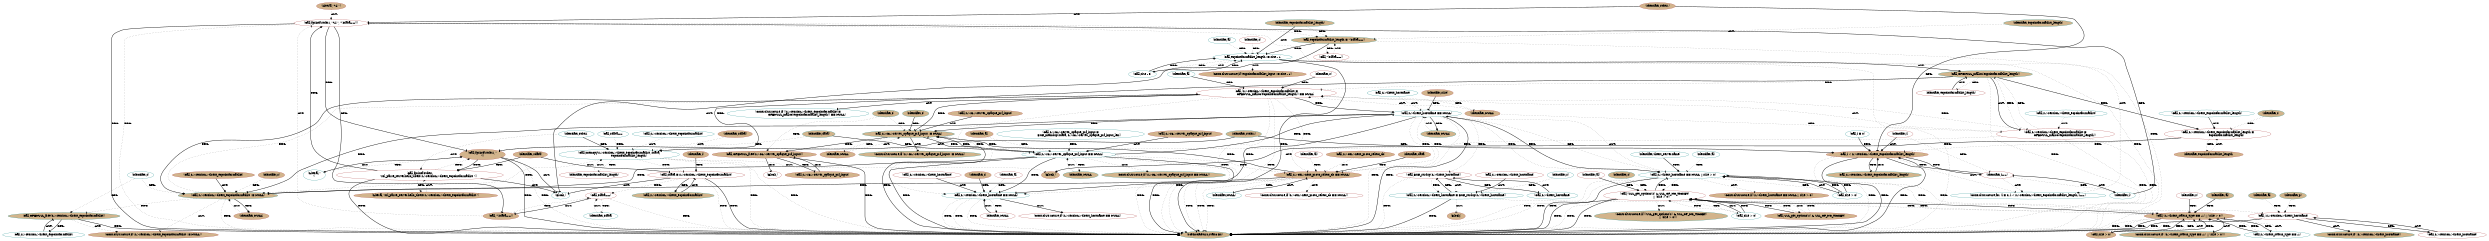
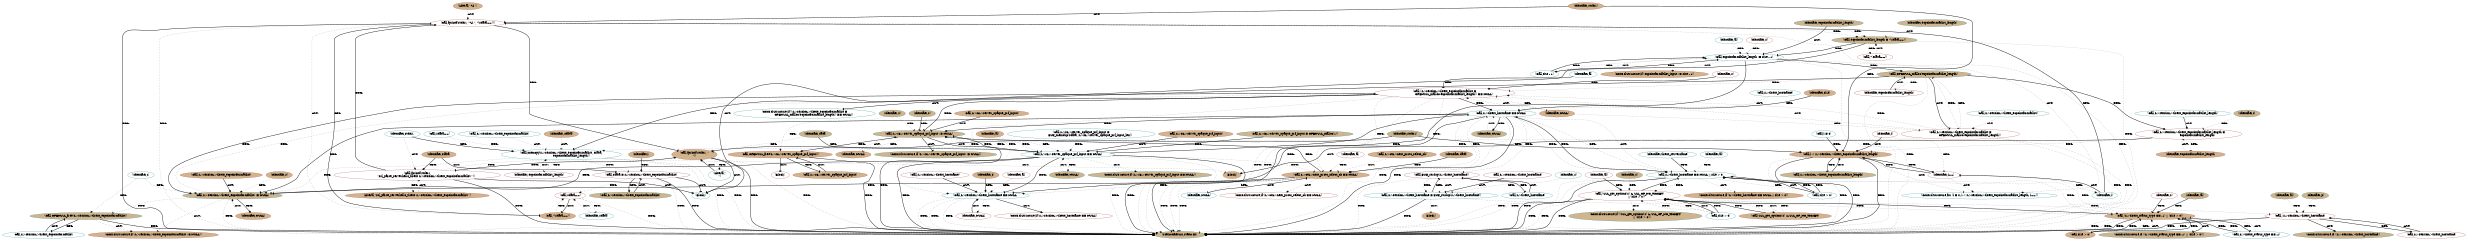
  digraph {
    node [color=brown fillcolor=white style=filled]
    edge [arrowhead=tee style=dotted]
    n1 [label="(Call,fprintf(stderr, \"%i \", *(sdata++)))"]
    n2 [fillcolor=tan label="(Call,fprintf(stderr, \"\n\"))"]
    n3 [color=teal fillcolor=tan label="(Call,ecpointformatlist_length = *(sdata++))"]
    n4 [color=teal fillcolor=tan label="(MethodReturn,static int)"]
    n5 [fillcolor=tan label="(Call,*(sdata++))"]
    n6 [color=teal label="(ControlStructure,for (i = 0; i < s->session->tlsext_ecpointformatlist_length; i++))"]
    n7 [label="(Call,fprintf(stderr,\n                    \"ssl_parse_serverhello_tlsext s->session->tlsext_ecpointformatlist \"))"]
    n8 [color=teal label="(Block,)"]
    n9 [color=teal label="(Literal,\"\n\")"]
    n10 [color=teal label="(Call,ecpointformatlist_length != size - 1)"]
    n11 [label="(Call,*(sdata++))"]
    n12 [label="(Call,sdata++)"]
    n13 [fillcolor=tan label="(Literal,\"ssl_parse_serverhello_tlsext s->session->tlsext_ecpointformatlist \")"]
    n14 [color=teal fillcolor=tan label="(Call,OPENSSL_malloc(ecpointformatlist_length))"]
-   n15 [color=teal label="(Call,size - 5)"]
+   n15 [color=teal label="(Call,size - 1)"]
    n16 [fillcolor=tan label="(ControlStructure,if (ecpointformatlist_input != size - 1))"]
    n17 [label="(Call,(s->session->tlsext_ecpointformatlist =\n                     OPENSSL_malloc(ecpointformatlist_length)) == NULL)"]
    n18 [label="(Call,s->session->tlsext_ecpointformatlist =\n                     OPENSSL_malloc(ecpointformatlist_length))"]
    n19 [color=teal label="(Call,memcpy(s->session->tlsext_ecpointformatlist, sdata,\n                       ecpointformatlist_length))"]
    n20 [label="(Call,s->session->tlsext_ecpointformatlist_length =\n                    ecpointformatlist_length)"]
    n21 [label="(Identifier,ecpointformatlist_length)"]
    n22 [color=teal label="(Call,s->tlsext_hostname == NULL)"]
    n23 [color=teal fillcolor=tan label="(Call,s->session->tlsext_ecpointformatlist != NULL)"]
    n24 [color=teal fillcolor=tan label="(Call,s->s3->server_opaque_prf_input != NULL)"]
    n25 [fillcolor=tan label="(Call,s->ctx->next_proto_select_cb == NULL)"]
    n26 [color=teal label="(Call,s->session->tlsext_hostname == NULL)"]
    n27 [fillcolor=tan label="(Identifier,NULL)"]
    n28 [color=teal label="(ControlStructure,if ((s->session->tlsext_ecpointformatlist =\n                     OPENSSL_malloc(ecpointformatlist_length)) == NULL))"]
    n29 [label="(Call,sdata = s->session->tlsext_ecpointformatlist)"]
    n30 [fillcolor=tan label="(Block,)"]
    n31 [label="(Identifier,ecpointformatlist_length)"]
    n32 [fillcolor=tan label="(Call,i < s->session->tlsext_ecpointformatlist_length)"]
    n33 [fillcolor=tan label="(Identifier,ecpointformatlist_length)"]
    n34 [color=teal label="(Call,s->tlsext_hostname == NULL || size > 0)"]
    n35 [label="(Call,BUF_strdup(s->tlsext_hostname))"]
    n36 [color=teal fillcolor=tan label="(Identifier,NULL)"]
    n37 [color=teal fillcolor=tan label="(Call,OPENSSL_free(s->session->tlsext_ecpointformatlist))"]
    n38 [fillcolor=tan label="(ControlStructure,if (s->session->tlsext_ecpointformatlist != NULL))"]
    n39 [fillcolor=tan label="(Identifier,NULL)"]
    n40 [fillcolor=tan label="(Call,OPENSSL_free(s->s3->server_opaque_prf_input))"]
    n41 [color=teal label="(Call,s->s3->server_opaque_prf_input == NULL)"]
    n42 [fillcolor=tan label="(Identifier,NULL)"]
    n43 [color=teal fillcolor=tan label="(ControlStructure,if (s->s3->server_opaque_prf_input != NULL))"]
    n44 [color=teal label="(Identifier,NULL)"]
    n45 [label="(ControlStructure,if (s->ctx->next_proto_select_cb == NULL))"]
    n46 [label="(ControlStructure,if (s->session->tlsext_hostname == NULL))"]
    n47 [label="(Identifier,NULL)"]
    n48 [label="(Call,(SSL_get_options(s) & SSL_OP_NO_TICKET)\n                || (size > 0))"]
    n49 [fillcolor=tan label="(Call,(s->tlsext_status_type == -1) || (size > 0))"]
    n50 [color=teal label="(Call,size > 0)"]
    n51 [fillcolor=tan label="(ControlStructure,if (s->tlsext_hostname == NULL || size > 0))"]
    n52 [color=teal label="(Call,s->session->tlsext_hostname = BUF_strdup(s->tlsext_hostname))"]
    n53 [color=teal label="(Call,s->tlsext_hostname)"]
    n54 [color=teal fillcolor=tan label="(ControlStructure,if ((SSL_get_options(s) & SSL_OP_NO_TICKET)\n                || (size > 0)))"]
    n55 [color=teal label="(Call,size > 0)"]
    n56 [fillcolor=tan label="(Call,SSL_get_options(s) & SSL_OP_NO_TICKET)"]
    n57 [color=teal label="(Call,s->tlsext_status_type == -1)"]
    n58 [fillcolor=tan label="(Call,size > 0)"]
    n59 [color=teal fillcolor=tan label="(ControlStructure,if ((s->tlsext_status_type == -1) || (size > 0)))"]
    n60 [color=teal label="(Call,s->session->tlsext_ecpointformatlist)"]
    n61 [fillcolor=tan label="(Call,s->s3->server_opaque_prf_input)"]
    n62 [label="(Block,)"]
    n63 [color=teal fillcolor=tan label="(Identifier,NULL)"]
    n64 [color=teal fillcolor=tan label="(ControlStructure,if (s->s3->server_opaque_prf_input == NULL))"]
    n65 [label="(Call,!s->session->tlsext_hostname)"]
    n66 [fillcolor=tan label="(Block,)"]
    n67 [label="(Call,s->session->tlsext_hostname)"]
    n68 [color=teal fillcolor=tan label="(ControlStructure,if (!s->session->tlsext_hostname))"]
    n69 [color=teal fillcolor=tan label="(Call,s->session->tlsext_ecpointformatlist)"]
    n70 [color=teal label="(Identifier,sdata)"]
    n71 [label="(Identifier,i++)"]
    n72 [color=teal fillcolor=tan label="(Call,s->session->tlsext_ecpointformatlist_length)"]
    n73 [color=teal label="(Identifier,i)"]
    n74 [color=teal label="(Call,s->tlsext_hostname)"]
    n75 [fillcolor=tan label="(Identifier,sdata)"]
    n76 [label="(Identifier,i)"]
    n77 [fillcolor=tan label="(Call,s->s3->server_opaque_prf_input)"]
    n78 [label="(Call,s->session->tlsext_hostname)"]
    n79 [color=teal fillcolor=tan label="(Identifier,al)"]
    n80 [color=teal label="(Call,s->session->tlsext_ecpointformatlist_length)"]
    n81 [label="(Call,s->session->tlsext_hostname)"]
    n82 [fillcolor=tan label="(Call,s->session->tlsext_ecpointformatlist)"]
    n83 [fillcolor=tan label="(Identifier,i)"]
    n84 [color=teal label="(Identifier,tlsext_servername)"]
    n85 [color=teal fillcolor=tan label="(Identifier,s)"]
    n86 [label="(Identifier,al)"]
    n87 [color=teal label="(Identifier,s)"]
    n88 [color=teal label="(Identifier,al)"]
    n89 [label="(Identifier,s)"]
    n90 [label="(Identifier,s)"]
    n91 [label="(Identifier,al)"]
    n92 [color=teal label="(Identifier,s)"]
    n93 [fillcolor=tan label="(Identifier,s)"]
    n94 [color=teal fillcolor=tan label="(Identifier,ecpointformatlist_length)"]
    n95 [color=teal label="(Call,sdata++)"]
    n96 [color=teal fillcolor=tan label="(Identifier,data)"]
    n97 [color=teal fillcolor=tan label="(Identifier,s)"]
    n98 [color=teal fillcolor=tan label="(Identifier,s)"]
    n99 [color=teal label="(Identifier,al)"]
    n100 [color=teal fillcolor=tan label="(Identifier,stderr)"]
    n101 [fillcolor=tan label="(Call,s->ctx->next_proto_select_cb)"]
    n102 [label="(Identifier,s)"]
    n103 [color=teal label="(Call,s->session->tlsext_ecpointformatlist)"]
    n104 [color=teal fillcolor=tan label="(Identifier,al)"]
    n105 [color=teal fillcolor=tan label="(Identifier,p)"]
    n106 [label="(Identifier,al)"]
    n107 [color=teal fillcolor=tan label="(Identifier,s)"]
    n108 [color=teal label="(Call,i = 0)"]
    n109 [fillcolor=tan label="(Identifier,stderr)"]
    n110 [fillcolor=tan label="(Identifier,sdata)"]
    n111 [color=teal fillcolor=tan label="(Identifier,ecpointformatlist_length)"]
    n112 [color=teal label="(Identifier,al)"]
    n113 [color=teal label="(Identifier,stderr)"]
    n114 [fillcolor=tan label="(Identifier,s)"]
    n115 [fillcolor=tan label="(Identifier,al)"]
    n116 [color=teal label="(Call,s->s3->server_opaque_prf_input =\n                    BUF_memdup(sdata, s->s3->server_opaque_prf_input_len))"]
    n117 [color=teal label="(Call,s->session->tlsext_ecpointformatlist)"]
    n118 [fillcolor=tan label="(Identifier,data)"]
    n119 [fillcolor=tan label="(Call,s->s3->server_opaque_prf_input)"]
    n120 [fillcolor=tan label="(Literal,\"%i \")"]
+   n121 [color=teal fillcolor=tan label="(Call,s->s3->server_opaque_prf_input = OPENSSL_malloc(1))"]
    n122 [fillcolor=tan label="(Identifier,size)"]
    n1 -> n2 [label="DDG: " style=bold]
    n1 -> n3 [arrowhead=diamond label="DDG: "]
    n1 -> n4 [arrowhead=diamond label="DDG: " style=bold]
    n1 -> n4 [label="DDG: "]
    n1 -> n5 [label="CFG: " style=bold]
    n1 -> n6 [arrowhead=diamond label="AST: "]
    n2 -> n4 [arrowhead=diamond label="DDG: "]
    n2 -> n4 [arrowhead=diamond label="DDG: " style=bold]
    n2 -> n7 [label="DDG: " style=bold]
    n2 -> n8 [label="AST: " style=bold]
    n2 -> n9 [arrowhead=diamond label="CFG: "]
    n3 -> n4 [arrowhead=diamond label="DDG: "]
    n3 -> n8 [label="AST: " style=bold]
    n3 -> n10 [label="DDG: " style=bold]
    n3 -> n11 [arrowhead=diamond label="CFG: "]
    n5 -> n1 [label="AST: "]
    n5 -> n12 [arrowhead=diamond label="CFG: "]
    n7 -> n1 [arrowhead=diamond label="DDG: " style=bold]
    n7 -> n2 [arrowhead=diamond label="DDG: "]
    n7 -> n4 [arrowhead=diamond label="DDG: " style=bold]
    n7 -> n8 [arrowhead=diamond label="AST: " style=bold]
    n7 -> n13 [arrowhead=diamond label="CFG: "]
    n9 -> n2 [arrowhead=diamond label="AST: " style=bold]
    n10 -> n4 [label="DDG: "]
    n10 -> n4 [label="DDG: " style=bold]
    n10 -> n4 [label="DDG: "]
-   n10 -> n14 [arrowhead=diamond label="AST: " style=bold]
+   n10 -> n14 [arrowhead=diamond label="DDG: " style=bold]
    n10 -> n15 [arrowhead=diamond label="CFG: "]
    n10 -> n16 [arrowhead=diamond label="AST: "]
    n11 -> n3 [arrowhead=diamond label="AST: "]
    n12 -> n4 [label="DDG: "]
    n12 -> n5 [label="AST: " style=bold]
    n12 -> n70 [label="CFG: "]
    n13 -> n7 [label="AST: "]
    n14 -> n4 [label="DDG: "]
    n14 -> n17 [label="DDG: "]
    n14 -> n18 [label="AST: " style=bold]
    n14 -> n18 [label="DDG: "]
    n14 -> n19 [label="DDG: " style=bold]
    n14 -> n20 [arrowhead=diamond label="DDG: " style=bold]
    n14 -> n21 [label="CFG: "]
    n15 -> n10 [arrowhead=diamond label="AST: "]
    n15 -> n10 [label="DDG: " style=bold]
    n15 -> n10 [arrowhead=diamond label="DDG: " style=bold]
    n17 -> n4 [arrowhead=diamond label="DDG: "]
    n17 -> n4 [arrowhead=diamond label="DDG: "]
    n17 -> n22 [arrowhead=diamond label="DDG: " style=bold]
    n17 -> n23 [arrowhead=diamond label="DDG: " style=bold]
    n17 -> n24 [label="DDG: " style=bold]
    n17 -> n25 [label="DDG: "]
    n17 -> n26 [arrowhead=diamond label="DDG: "]
    n17 -> n27 [label="CFG: "]
    n17 -> n28 [label="AST: " style=bold]
    n18 -> n4 [label="DDG: "]
    n18 -> n4 [label="DDG: "]
    n18 -> n14 [label="CFG: "]
    n18 -> n17 [label="AST: "]
    n18 -> n17 [arrowhead=diamond label="DDG: "]
    n18 -> n19 [arrowhead=diamond label="DDG: "]
    n19 -> n4 [arrowhead=diamond label="DDG: "]
    n19 -> n4 [label="DDG: "]
    n19 -> n23 [arrowhead=diamond label="DDG: "]
    n19 -> n29 [label="DDG: "]
    n19 -> n30 [label="AST: "]
    n19 -> n31 [label="CFG: "]
    n20 -> n30 [arrowhead=diamond label="AST: " style=bold]
    n20 -> n32 [label="DDG: "]
    n20 -> n33 [label="CFG: "]
    n21 -> n14 [label="AST: " style=bold]
    n22 -> n4 [label="DDG: "]
    n22 -> n4 [arrowhead=diamond label="DDG: " style=bold]
    n22 -> n23 [label="DDG: " style=bold]
    n22 -> n24 [arrowhead=diamond label="DDG: " style=bold]
    n22 -> n25 [label="DDG: "]
    n22 -> n26 [label="DDG: " style=bold]
    n22 -> n34 [label="AST: "]
    n22 -> n34 [arrowhead=diamond label="DDG: "]
    n22 -> n34 [arrowhead=diamond label="DDG: " style=bold]
    n22 -> n35 [label="DDG: "]
    n22 -> n36 [arrowhead=diamond label="CFG: " style=bold]
    n23 -> n4 [label="DDG: "]
    n23 -> n17 [arrowhead=diamond label="DDG: "]
    n23 -> n37 [label="DDG: "]
    n23 -> n38 [label="AST: "]
    n23 -> n39 [arrowhead=diamond label="CFG: " style=bold]
    n24 -> n4 [label="DDG: " style=bold]
    n24 -> n40 [arrowhead=diamond label="DDG: " style=bold]
    n24 -> n41 [label="DDG: "]
    n24 -> n42 [label="CFG: "]
    n24 -> n43 [label="AST: " style=bold]
    n25 -> n4 [arrowhead=diamond label="DDG: "]
    n25 -> n4 [label="DDG: "]
    n25 -> n4 [label="DDG: "]
    n25 -> n22 [label="DDG: "]
    n25 -> n23 [label="DDG: " style=bold]
    n25 -> n24 [arrowhead=diamond label="DDG: " style=bold]
    n25 -> n26 [arrowhead=diamond label="DDG: "]
    n25 -> n44 [label="CFG: "]
    n25 -> n45 [arrowhead=diamond label="AST: "]
    n26 -> n4 [label="DDG: "]
    n26 -> n4 [arrowhead=diamond label="DDG: "]
    n26 -> n4 [label="DDG: "]
    n26 -> n46 [arrowhead=diamond label="AST: " style=bold]
    n26 -> n47 [arrowhead=diamond label="CFG: "]
    n27 -> n17 [arrowhead=diamond label="AST: "]
    n27 -> n18 [label="CFG: "]
    n29 -> n4 [label="DDG: "]
    n29 -> n4 [arrowhead=diamond label="DDG: " style=bold]
    n29 -> n8 [label="AST: " style=bold]
    n29 -> n12 [arrowhead=diamond label="DDG: "]
    n29 -> n69 [arrowhead=diamond label="CFG: " style=bold]
    n31 -> n19 [arrowhead=diamond label="AST: "]
    n32 -> n4 [label="DDG: "]
    n32 -> n4 [arrowhead=diamond label="DDG: " style=bold]
    n32 -> n4 [arrowhead=diamond label="DDG: " style=bold]
    n32 -> n6 [label="AST: "]
    n32 -> n71 [arrowhead=diamond label="DDG: " style=bold]
    n32 -> n72 [label="CFG: " style=bold]
    n33 -> n20 [label="AST: "]
    n34 -> n4 [arrowhead=diamond label="DDG: " style=bold]
    n34 -> n4 [label="DDG: "]
    n34 -> n4 [arrowhead=diamond label="DDG: "]
    n34 -> n22 [arrowhead=diamond label="CFG: "]
    n34 -> n48 [arrowhead=diamond label="DDG: "]
    n34 -> n49 [arrowhead=diamond label="DDG: "]
    n34 -> n50 [label="CFG: "]
    n34 -> n51 [label="AST: "]
    n35 -> n4 [arrowhead=diamond label="DDG: "]
    n35 -> n52 [label="AST: "]
    n35 -> n52 [arrowhead=diamond label="DDG: "]
    n35 -> n53 [label="CFG: " style=bold]
    n36 -> n22 [label="AST: "]
    n37 -> n4 [label="DDG: " style=bold]
    n37 -> n38 [arrowhead=diamond label="AST: "]
    n37 -> n60 [label="CFG: " style=bold]
    n39 -> n23 [arrowhead=diamond label="AST: "]
    n40 -> n4 [label="DDG: " style=bold]
    n40 -> n61 [label="CFG: " style=bold]
    n40 -> n62 [label="AST: " style=bold]
    n41 -> n4 [arrowhead=diamond label="DDG: "]
    n41 -> n4 [label="DDG: " style=bold]
    n41 -> n4 [arrowhead=diamond label="DDG: " style=bold]
    n41 -> n22 [label="DDG: " style=bold]
    n41 -> n23 [label="DDG: " style=bold]
    n41 -> n24 [label="DDG: "]
    n41 -> n24 [label="DDG: " style=bold]
    n41 -> n25 [label="DDG: "]
    n41 -> n26 [label="DDG: " style=bold]
    n41 -> n63 [arrowhead=diamond label="CFG: "]
    n41 -> n64 [arrowhead=diamond label="AST: "]
    n42 -> n24 [arrowhead=diamond label="AST: "]
    n44 -> n25 [label="AST: " style=bold]
    n47 -> n26 [arrowhead=diamond label="AST: " style=bold]
    n48 -> n4 [arrowhead=diamond label="DDG: " style=bold]
    n48 -> n4 [label="DDG: " style=bold]
    n48 -> n4 [label="DDG: "]
    n48 -> n34 [label="DDG: " style=bold]
    n48 -> n49 [label="DDG: " style=bold]
    n48 -> n54 [arrowhead=diamond label="AST: "]
    n48 -> n55 [label="CFG: "]
    n48 -> n56 [arrowhead=diamond label="DDG: "]
    n49 -> n4 [label="DDG: "]
    n49 -> n4 [arrowhead=diamond label="DDG: "]
    n49 -> n4 [label="DDG: " style=bold]
    n49 -> n34 [arrowhead=diamond label="DDG: "]
    n49 -> n48 [arrowhead=diamond label="DDG: "]
    n49 -> n57 [label="CFG: " style=bold]
    n49 -> n58 [label="CFG: "]
    n49 -> n59 [label="AST: " style=bold]
    n50 -> n34 [arrowhead=diamond label="AST: " style=bold]
    n50 -> n34 [arrowhead=diamond label="DDG: " style=bold]
    n50 -> n34 [label="DDG: " style=bold]
    n52 -> n4 [arrowhead=diamond label="DDG: " style=bold]
    n52 -> n35 [label="CFG: " style=bold]
    n52 -> n65 [label="DDG: "]
    n52 -> n66 [label="AST: "]
    n53 -> n35 [label="AST: " style=bold]
    n55 -> n48 [arrowhead=diamond label="AST: " style=bold]
    n55 -> n48 [label="DDG: " style=bold]
    n55 -> n48 [arrowhead=diamond label="DDG: "]
    n56 -> n48 [label="AST: "]
    n56 -> n48 [label="DDG: "]
    n56 -> n48 [label="DDG: " style=bold]
    n57 -> n49 [label="AST: "]
    n57 -> n49 [arrowhead=diamond label="DDG: " style=bold]
    n57 -> n49 [label="DDG: "]
    n58 -> n49 [arrowhead=diamond label="AST: "]
    n58 -> n49 [label="DDG: " style=bold]
    n58 -> n49 [label="DDG: " style=bold]
    n60 -> n37 [label="AST: " style=bold]
    n61 -> n40 [label="AST: " style=bold]
    n63 -> n41 [arrowhead=diamond label="AST: "]
    n65 -> n4 [label="DDG: " style=bold]
    n65 -> n4 [label="DDG: "]
    n65 -> n67 [arrowhead=diamond label="CFG: " style=bold]
    n65 -> n68 [arrowhead=diamond label="AST: " style=bold]
    n67 -> n65 [arrowhead=diamond label="AST: " style=bold]
    n69 -> n29 [label="AST: " style=bold]
    n70 -> n12 [arrowhead=diamond label="AST: "]
    n71 -> n6 [arrowhead=diamond label="AST: "]
    n71 -> n32 [arrowhead=diamond label="DDG: " style=bold]
    n71 -> n73 [arrowhead=diamond label="CFG: "]
    n72 -> n32 [arrowhead=diamond label="AST: " style=bold]
    n73 -> n1 [label="CFG: " style=bold]
    n73 -> n71 [label="AST: " style=bold]
    n74 -> n22 [label="AST: "]
    n75 -> n7 [arrowhead=diamond label="CFG: " style=bold]
    n75 -> n29 [label="AST: " style=bold]
    n76 -> n32 [arrowhead=diamond label="AST: " style=bold]
    n76 -> n71 [label="CFG: "]
    n77 -> n24 [label="AST: " style=bold]
    n78 -> n26 [arrowhead=diamond label="AST: " style=bold]
    n79 -> n65 [arrowhead=diamond label="CFG: "]
    n80 -> n20 [arrowhead=diamond label="AST: " style=bold]
    n81 -> n52 [label="AST: " style=bold]
    n82 -> n23 [arrowhead=diamond label="AST: " style=bold]
    n83 -> n29 [arrowhead=diamond label="CFG: " style=bold]
    n84 -> n34 [arrowhead=diamond label="CFG: " style=bold]
    n85 -> n20 [label="CFG: "]
    n86 -> n25 [arrowhead=diamond label="CFG: "]
    n87 -> n23 [arrowhead=diamond label="CFG: "]
    n87 -> n37 [arrowhead=diamond label="CFG: "]
    n88 -> n17 [label="CFG: " style=bold]
    n89 -> n17 [arrowhead=diamond label="CFG: " style=bold]
    n90 -> n49 [label="CFG: " style=bold]
    n91 -> n48 [arrowhead=diamond label="CFG: " style=bold]
    n92 -> n52 [label="CFG: "]
    n93 -> n26 [arrowhead=diamond label="CFG: " style=bold]
    n94 -> n3 [label="AST: "]
    n95 -> n19 [arrowhead=diamond label="DDG: "]
    n96 -> n2 [label="CFG: "]
    n96 -> n41 [label="CFG: " style=bold]
    n97 -> n24 [label="CFG: "]
    n97 -> n40 [arrowhead=diamond label="CFG: "]
    n98 -> n24 [label="CFG: " style=bold]
    n99 -> n10 [arrowhead=diamond label="CFG: "]
    n100 -> n2 [label="AST: " style=bold]
    n100 -> n32 [arrowhead=diamond label="CFG: " style=bold]
    n101 -> n25 [label="AST: "]
    n102 -> n10 [label="CFG: "]
    n103 -> n19 [label="AST: "]
    n104 -> n49 [arrowhead=diamond label="CFG: " style=bold]
    n105 -> n65 [arrowhead=diamond label="CFG: "]
    n106 -> n26 [arrowhead=diamond label="CFG: "]
    n107 -> n48 [arrowhead=diamond label="CFG: "]
    n108 -> n32 [arrowhead=diamond label="DDG: " style=bold]
    n109 -> n1 [label="AST: " style=bold]
    n109 -> n32 [label="CFG: " style=bold]
    n110 -> n19 [label="AST: "]
    n111 -> n3 [arrowhead=diamond label="CFG: "]
    n111 -> n10 [label="AST: " style=bold]
    n112 -> n34 [label="CFG: "]
    n113 -> n7 [arrowhead=diamond label="AST: "]
    n113 -> n19 [arrowhead=diamond label="CFG: " style=bold]
    n114 -> n23 [arrowhead=diamond label="CFG: "]
    n115 -> n41 [arrowhead=diamond label="CFG: "]
    n116 -> n41 [arrowhead=diamond label="DDG: "]
    n117 -> n18 [arrowhead=diamond label="AST: "]
    n118 -> n25 [arrowhead=diamond label="CFG: " style=bold]
    n119 -> n41 [arrowhead=diamond label="AST: " style=bold]
    n120 -> n1 [arrowhead=diamond label="AST: "]
+   n121 -> n41 [label="DDG: " style=bold]
    n122 -> n22 [label="CFG: " style=bold]
  }
